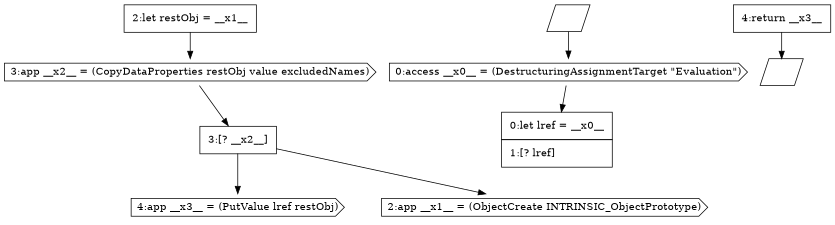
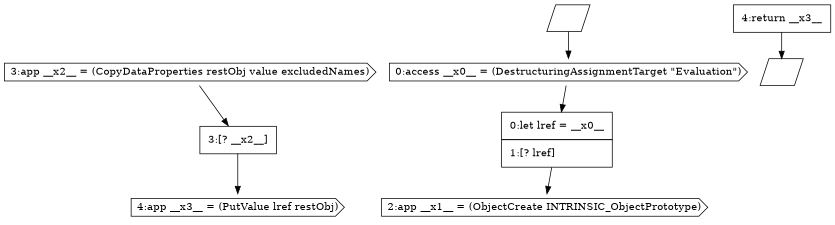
  digraph {
    node [color=black fillcolor=white shape=cds style=filled]
    edge [color=black]
    n1 [label=<<font color="black">2:app __x1__ = (ObjectCreate INTRINSIC_ObjectPrototype)</font>>]
-   n2 [label=<<font color="black">     <table border="0" cellborder="1" cellspacing="0" cellpadding="10">       <tr><td align="left">2:let restObj = __x1__</td></tr>     </table>   </font>> margin=0 shape=none]
    n3 [label=<<font color="black">3:app __x2__ = (CopyDataProperties restObj value excludedNames)</font>>]
    n4 [label=<<font color="black">     <table border="0" cellborder="1" cellspacing="0" cellpadding="10">       <tr><td align="left">3:[? __x2__]</td></tr>     </table>   </font>> margin=0 shape=none]
    n5 [label=" " shape=parallelogram]
    n6 [label=<<font color="black">4:app __x3__ = (PutValue lref restObj)</font>>]
    n7 [label=<<font color="black">     <table border="0" cellborder="1" cellspacing="0" cellpadding="10">       <tr><td align="left">0:let lref = __x0__</td></tr>       <tr><td align="left">1:[? lref]</td></tr>     </table>   </font>> margin=0 shape=none]
    n8 [label=<<font color="black">     <table border="0" cellborder="1" cellspacing="0" cellpadding="10">       <tr><td align="left">4:return __x3__</td></tr>     </table>   </font>> margin=0 shape=none]
    n9 [label=" " shape=parallelogram]
    n10 [label=<<font color="black">0:access __x0__ = (DestructuringAssignmentTarget &quot;Evaluation&quot;)</font>>]
-   n2 -> n3
    n3 -> n4
    n4 -> n6
-   n4 -> n1
+   n7 -> n1
    n8 -> n5
    n9 -> n10
    n10 -> n7
  }
